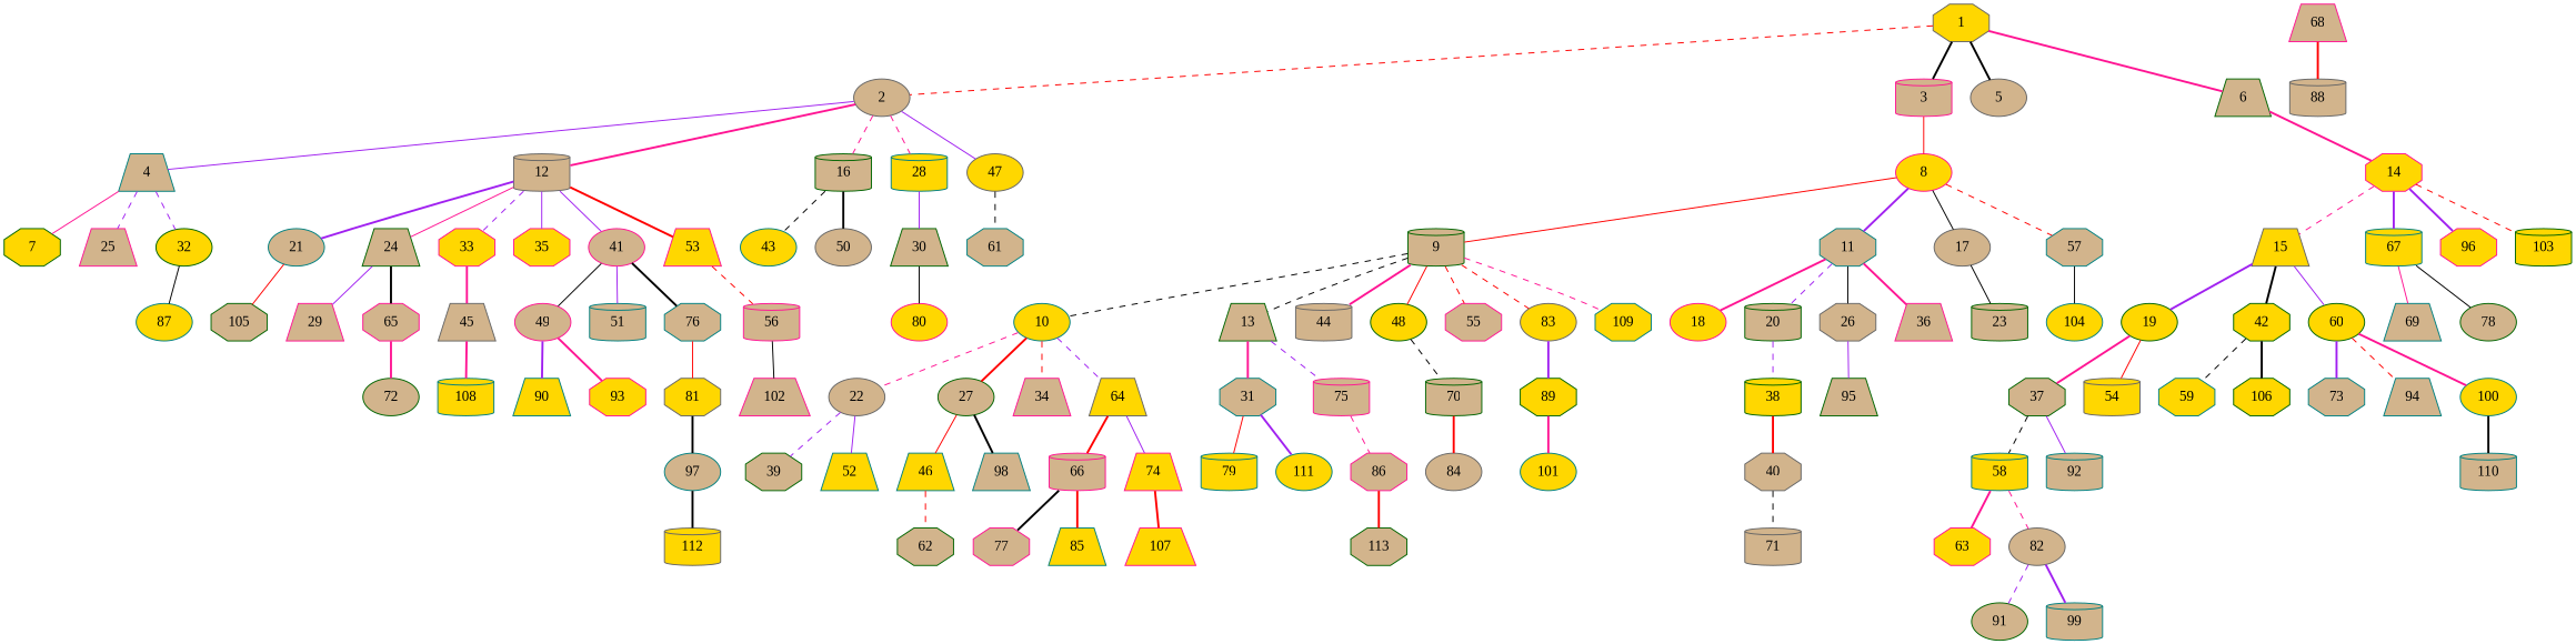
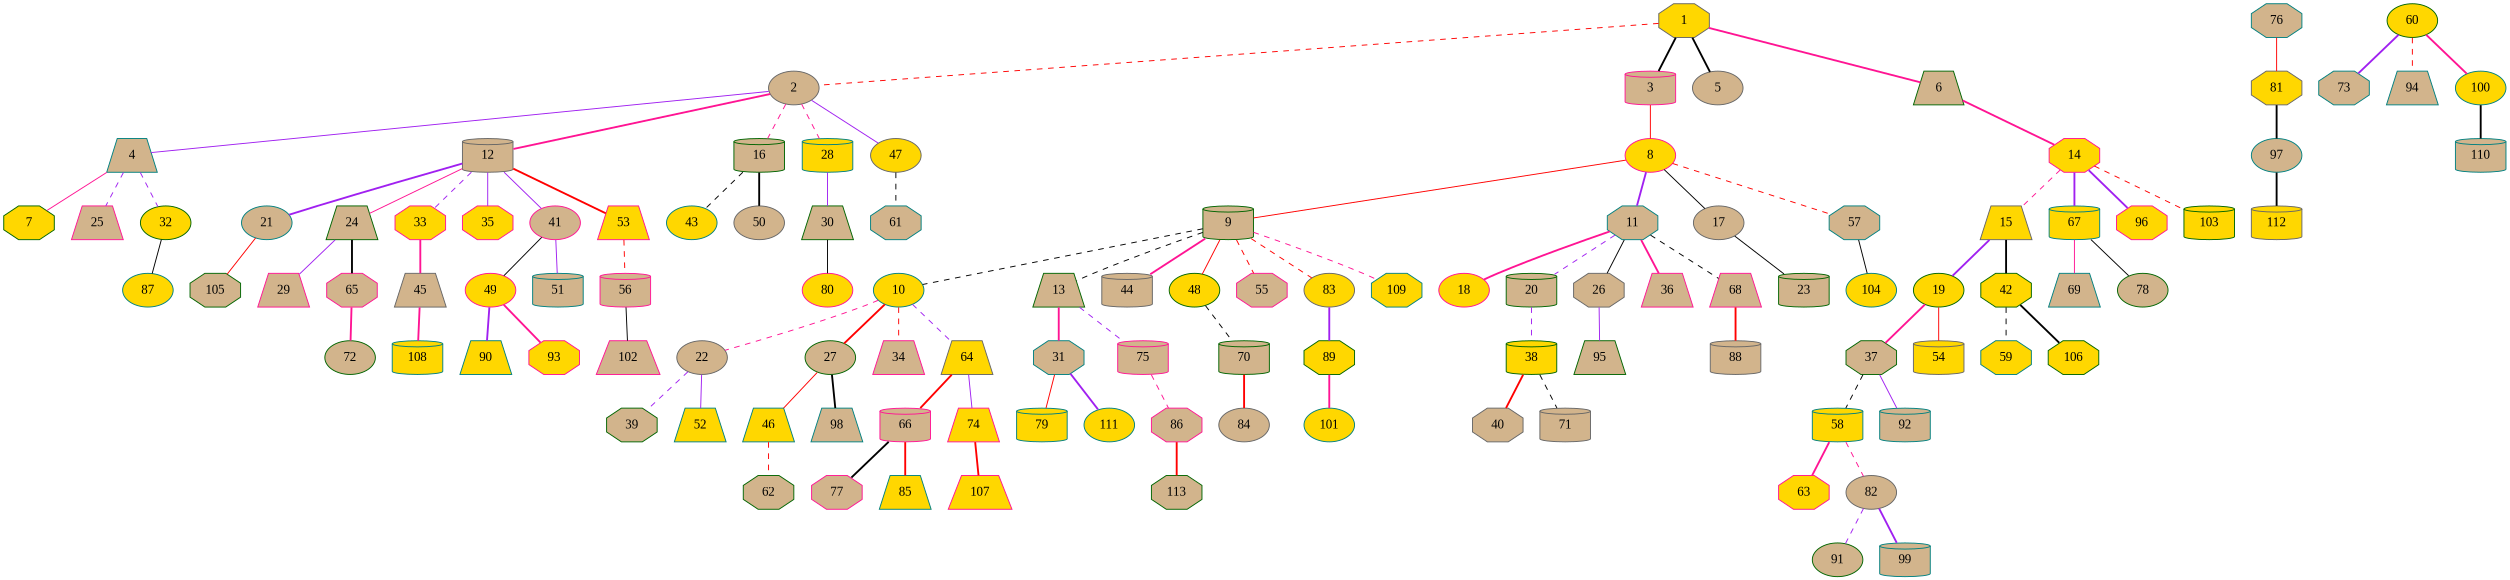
  graph {
    fontname="Liberation Serif"
    node [color=teal fillcolor=tan fontname="Liberation Serif" shape=octagon style=filled]
    edge [color=purple fontname="Liberation Serif" style=bold]
    1 [color=gray40 fillcolor=gold]
    2 [color=gray40 shape=ellipse]
    3 [color=deeppink shape=cylinder]
    5 [color=gray40 shape=ellipse]
    6 [color=darkgreen shape=trapezium]
    4 [shape=trapezium]
    12 [color=gray40 shape=cylinder]
    16 [color=darkgreen shape=cylinder]
    28 [fillcolor=gold shape=cylinder]
    47 [color=gray40 fillcolor=gold shape=ellipse]
    8 [color=deeppink fillcolor=gold shape=ellipse]
    14 [color=deeppink fillcolor=gold]
    7 [color=darkgreen fillcolor=gold]
    25 [color=deeppink shape=trapezium]
    32 [color=darkgreen fillcolor=gold shape=ellipse]
    21 [shape=ellipse]
    24 [color=darkgreen shape=trapezium]
    33 [color=deeppink fillcolor=gold]
    35 [color=deeppink fillcolor=gold]
    41 [color=deeppink shape=ellipse]
    53 [color=deeppink fillcolor=gold shape=trapezium]
    43 [fillcolor=gold shape=ellipse]
    50 [color=gray40 shape=ellipse]
    30 [color=darkgreen shape=trapezium]
    61
    9 [color=darkgreen shape=cylinder]
    11
    17 [color=gray40 shape=ellipse]
    57
    87 [fillcolor=gold shape=ellipse]
    15 [color=gray40 fillcolor=gold shape=trapezium]
    67 [fillcolor=gold shape=cylinder]
    96 [color=deeppink fillcolor=gold]
    103 [color=darkgreen fillcolor=gold shape=cylinder]
    10 [fillcolor=gold shape=ellipse]
    13 [color=darkgreen shape=trapezium]
    44 [color=gray40 shape=cylinder]
    48 [color=darkgreen fillcolor=gold shape=ellipse]
    55 [color=deeppink]
    83 [color=gray40 fillcolor=gold shape=ellipse]
    109 [fillcolor=gold]
    18 [color=deeppink fillcolor=gold shape=ellipse]
    20 [color=darkgreen shape=cylinder]
    26 [color=gray40]
    36 [color=deeppink shape=trapezium]
    68 [color=deeppink shape=trapezium]
    23 [color=darkgreen shape=cylinder]
    104 [fillcolor=gold shape=ellipse]
    22 [color=gray40 shape=ellipse]
    27 [color=darkgreen shape=ellipse]
    34 [color=deeppink shape=trapezium]
    64 [color=gray40 fillcolor=gold shape=trapezium]
    31
    75 [color=deeppink shape=cylinder]
    70 [color=darkgreen shape=cylinder]
    89 [color=darkgreen fillcolor=gold]
    39 [color=darkgreen]
    52 [fillcolor=gold shape=trapezium]
    46 [fillcolor=gold shape=trapezium]
    98 [shape=trapezium]
    66 [color=deeppink shape=cylinder]
    74 [color=deeppink fillcolor=gold shape=trapezium]
    38 [color=darkgreen fillcolor=gold shape=cylinder]
    95 [color=darkgreen shape=trapezium]
    88 [color=gray40 shape=cylinder]
    105 [color=darkgreen]
    29 [color=deeppink shape=trapezium]
    65 [color=deeppink]
    45 [color=gray40 shape=trapezium]
-   49 [color=deeppink shape=ellipse]
+   49 [color=deeppink fillcolor=gold shape=ellipse]
    51 [shape=cylinder]
    76
    56 [color=deeppink shape=cylinder]
    79 [fillcolor=gold shape=cylinder]
    111 [fillcolor=gold shape=ellipse]
    86 [color=deeppink]
    19 [color=darkgreen fillcolor=gold shape=ellipse]
    42 [color=darkgreen fillcolor=gold]
    60 [color=darkgreen fillcolor=gold shape=ellipse]
    69 [shape=trapezium]
    78 [color=darkgreen shape=ellipse]
    37 [color=darkgreen]
    54 [color=gray40 fillcolor=gold shape=cylinder]
    59 [fillcolor=gold]
    106 [color=darkgreen fillcolor=gold]
    73
    94 [shape=trapezium]
    100 [fillcolor=gold shape=ellipse]
    58 [fillcolor=gold shape=cylinder]
    92 [shape=cylinder]
    40 [color=gray40]
    72 [color=darkgreen shape=ellipse]
    62 [color=darkgreen]
    80 [color=deeppink fillcolor=gold shape=ellipse]
    108 [fillcolor=gold shape=cylinder]
    63 [color=deeppink fillcolor=gold]
    82 [color=gray40 shape=ellipse]
    71 [color=gray40 shape=cylinder]
    90 [fillcolor=gold shape=trapezium]
    93 [color=deeppink fillcolor=gold]
    81 [color=gray40 fillcolor=gold]
    84 [color=gray40 shape=ellipse]
    102 [color=deeppink shape=trapezium]
    91 [color=darkgreen shape=ellipse]
    99 [shape=cylinder]
    110 [shape=cylinder]
    77 [color=deeppink]
    85 [fillcolor=gold shape=trapezium]
    107 [color=deeppink fillcolor=gold shape=trapezium]
    113 [color=darkgreen]
    97 [shape=ellipse]
    112 [color=gray40 fillcolor=gold shape=cylinder]
    101 [fillcolor=gold shape=ellipse]
    1 -- 2 [color=red style=dashed]
    1 -- 3 [color=black]
    1 -- 5 [color=black]
    1 -- 6 [color=deeppink]
    2 -- 4 [style=solid]
    2 -- 12 [color=deeppink]
    2 -- 16 [color=deeppink style=dashed]
    2 -- 28 [color=deeppink style=dashed]
    2 -- 47 [style=solid]
    3 -- 8 [color=red style=solid]
    6 -- 14 [color=deeppink]
    4 -- 7 [color=deeppink style=solid]
    4 -- 25 [style=dashed]
    4 -- 32 [style=dashed]
    12 -- 21
    12 -- 24 [color=deeppink style=solid]
    12 -- 33 [style=dashed]
    12 -- 35 [style=solid]
    12 -- 41 [style=solid]
    12 -- 53 [color=red]
    16 -- 43 [color=black style=dashed]
    16 -- 50 [color=black]
    28 -- 30 [style=solid]
    47 -- 61 [color=black style=dashed]
    8 -- 9 [color=red style=solid]
    8 -- 11
    8 -- 17 [color=black style=solid]
    8 -- 57 [color=red style=dashed]
    14 -- 15 [color=deeppink style=dashed]
    14 -- 67
    14 -- 96
    14 -- 103 [color=red style=dashed]
    32 -- 87 [color=black style=solid]
    21 -- 105 [color=red style=solid]
    24 -- 29 [style=solid]
    24 -- 65 [color=black]
    33 -- 45 [color=deeppink]
    41 -- 49 [color=black style=solid]
    41 -- 51 [style=solid]
-   41 -- 76 [color=black]
    53 -- 56 [color=red style=dashed]
    30 -- 80 [color=black style=solid]
    9 -- 10 [color=black style=dashed]
    9 -- 13 [color=black style=dashed]
    9 -- 44 [color=deeppink]
    9 -- 48 [color=red style=solid]
    9 -- 55 [color=red style=dashed]
    9 -- 83 [color=red style=dashed]
    9 -- 109 [color=deeppink style=dashed]
    11 -- 18 [color=deeppink]
    11 -- 20 [style=dashed]
    11 -- 26 [color=black style=solid]
    11 -- 36 [color=deeppink]
+   11 -- 68 [color=black style=dashed]
    17 -- 23 [color=black style=solid]
    57 -- 104 [color=black style=solid]
    15 -- 19
    15 -- 42 [color=black]
-   15 -- 60 [style=solid]
    67 -- 69 [color=deeppink style=solid]
    67 -- 78 [color=black style=solid]
    10 -- 22 [color=deeppink style=dashed]
    10 -- 27 [color=red]
    10 -- 34 [color=red style=dashed]
    10 -- 64 [style=dashed]
    13 -- 31 [color=deeppink]
    13 -- 75 [style=dashed]
    48 -- 70 [color=black style=dashed]
    83 -- 89
    20 -- 38 [style=dashed]
    26 -- 95 [style=solid]
    68 -- 88 [color=red]
    22 -- 39 [style=dashed]
    22 -- 52 [style=solid]
    27 -- 46 [color=red style=solid]
    27 -- 98 [color=black]
    64 -- 66 [color=red]
    64 -- 74 [style=solid]
    31 -- 79 [color=red style=solid]
    31 -- 111
    75 -- 86 [color=deeppink style=dashed]
    70 -- 84 [color=red]
    89 -- 101 [color=deeppink]
    46 -- 62 [color=red style=dashed]
    66 -- 77 [color=black]
    66 -- 85 [color=red]
    74 -- 107 [color=red]
    38 -- 40 [color=red]
    65 -- 72 [color=deeppink]
    45 -- 108 [color=deeppink]
    49 -- 90
    49 -- 93 [color=deeppink]
    76 -- 81 [color=red style=solid]
    56 -- 102 [color=black style=solid]
    86 -- 113 [color=red]
    19 -- 37 [color=deeppink]
    19 -- 54 [color=red style=solid]
    42 -- 59 [color=black style=dashed]
    42 -- 106 [color=black]
    60 -- 73
    60 -- 94 [color=red style=dashed]
    60 -- 100 [color=deeppink]
    37 -- 58 [color=black style=dashed]
    37 -- 92 [style=solid]
    100 -- 110 [color=black]
    58 -- 63 [color=deeppink]
    58 -- 82 [color=deeppink style=dashed]
-   40 -- 71 [color=black style=dashed]
+   38 -- 71 [color=black style=dashed]
    82 -- 91 [style=dashed]
    82 -- 99
    81 -- 97 [color=black]
    97 -- 112 [color=black]
  }
